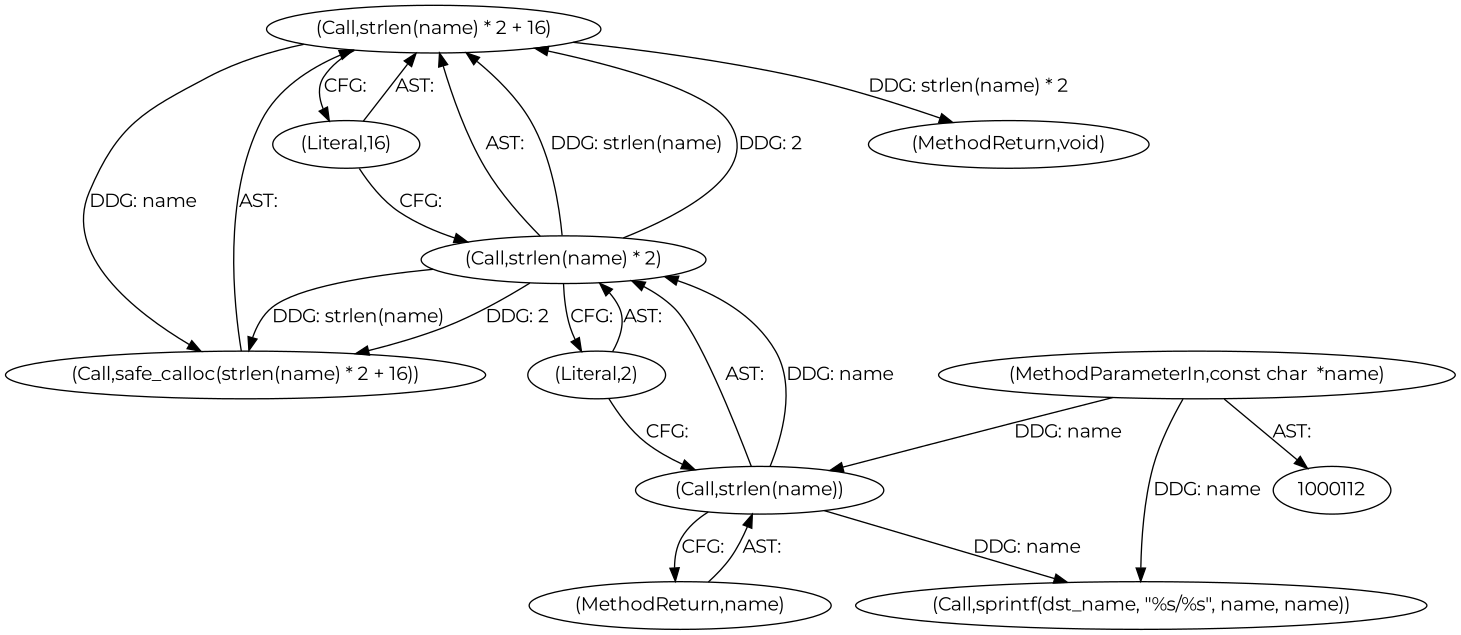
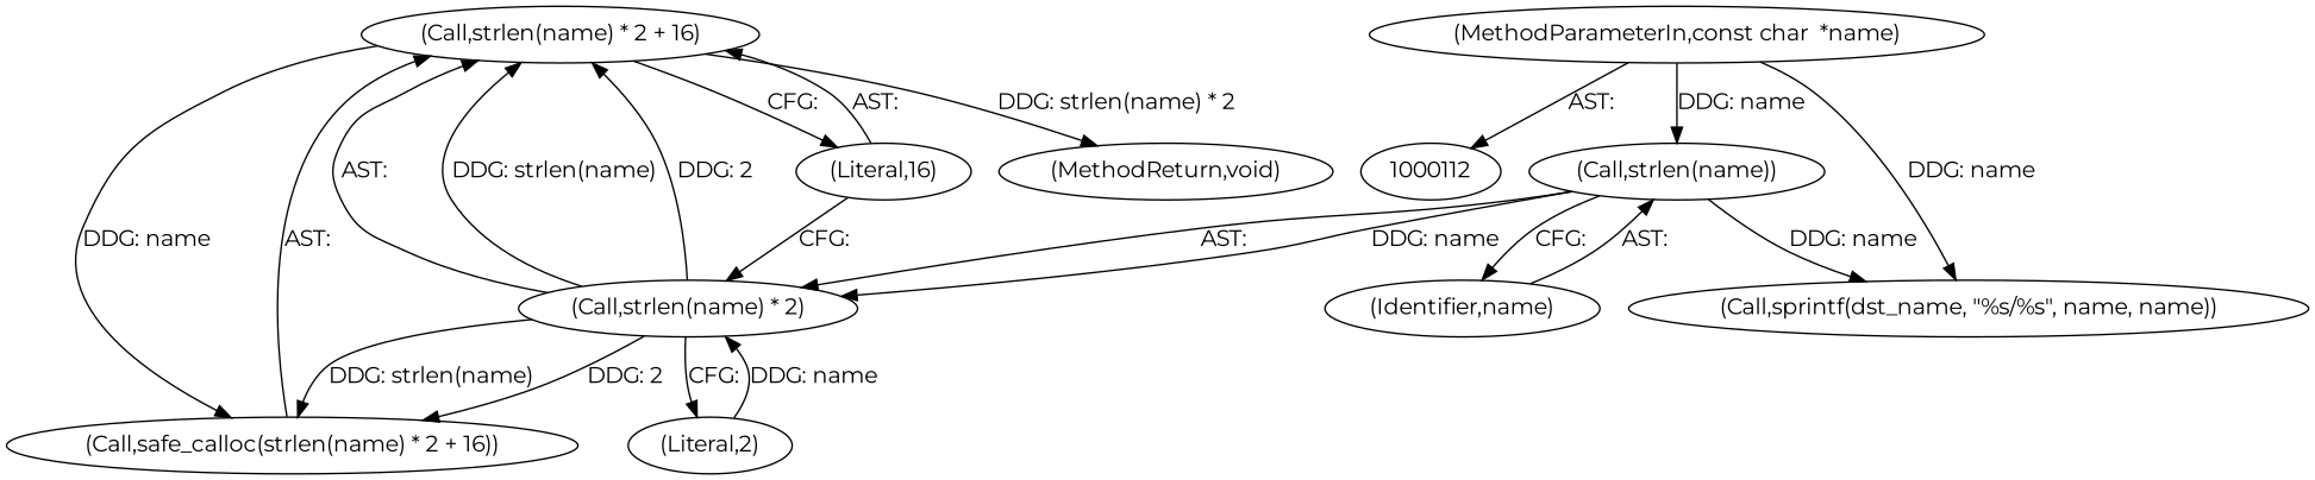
  digraph {
    fontname=Montserrat
    node [fontname=Montserrat]
    edge [fontname=Montserrat]
    n1 [label="(Call,strlen(name) * 2 + 16)"]
    n2 [label="(Literal,16)"]
    n3 [label="(MethodReturn,void)"]
    n4 [label="(Call,safe_calloc(strlen(name) * 2 + 16))"]
    n5 [label="(Call,strlen(name) * 2)"]
    n6 [label="(Literal,2)"]
    n7 [label="(Call,strlen(name))"]
-   n8 [label="(MethodReturn,name)"]
+   n8 [label="(Identifier,name)"]
    n9 [label="(Call,sprintf(dst_name, \"%s/%s\", name, name))"]
    n10 [label="(MethodParameterIn,const char  *name)"]
    1000112
    n1 -> n2 [label="CFG: "]
    n1 -> n3 [label="DDG: strlen(name) * 2"]
    n1 -> n4 [label="DDG: name"]
    n2 -> n1 [label="AST: "]
    n2 -> n5 [label="CFG: "]
    n4 -> n1 [label="AST: "]
    n5 -> n1 [label="AST: "]
    n5 -> n1 [label="DDG: strlen(name)"]
    n5 -> n1 [label="DDG: 2"]
    n5 -> n4 [label="DDG: strlen(name)"]
    n5 -> n4 [label="DDG: 2"]
    n5 -> n6 [label="CFG: "]
-   n6 -> n5 [label="AST: "]
-   n6 -> n7 [label="CFG: "]
+   n6 -> n5 [label="DDG: name"]
    n7 -> n5 [label="AST: "]
    n7 -> n5 [label="DDG: name"]
    n7 -> n8 [label="CFG: "]
    n7 -> n9 [label="DDG: name"]
    n8 -> n7 [label="AST: "]
    n10 -> n7 [label="DDG: name"]
    n10 -> n9 [label="DDG: name"]
    n10 -> 1000112 [label="AST: "]
  }
